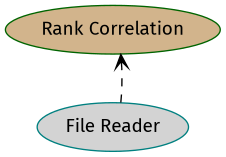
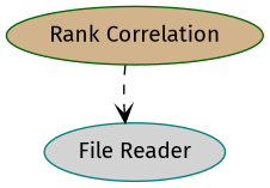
  digraph {
    rankdir=TB
    fontname="Fira Sans"
    node [style=filled fontname="Fira Sans"]
    n1 [label="Rank Correlation" fillcolor=tan color=darkgreen]
    n2 [label="File Reader" fillcolor=lightgrey color=teal]
-   n2 -> n1 [style=dashed arrowhead=vee fontname="Fira Sans"]
+   n1 -> n2 [style=dashed arrowhead=vee fontname="Fira Sans"]
  }
